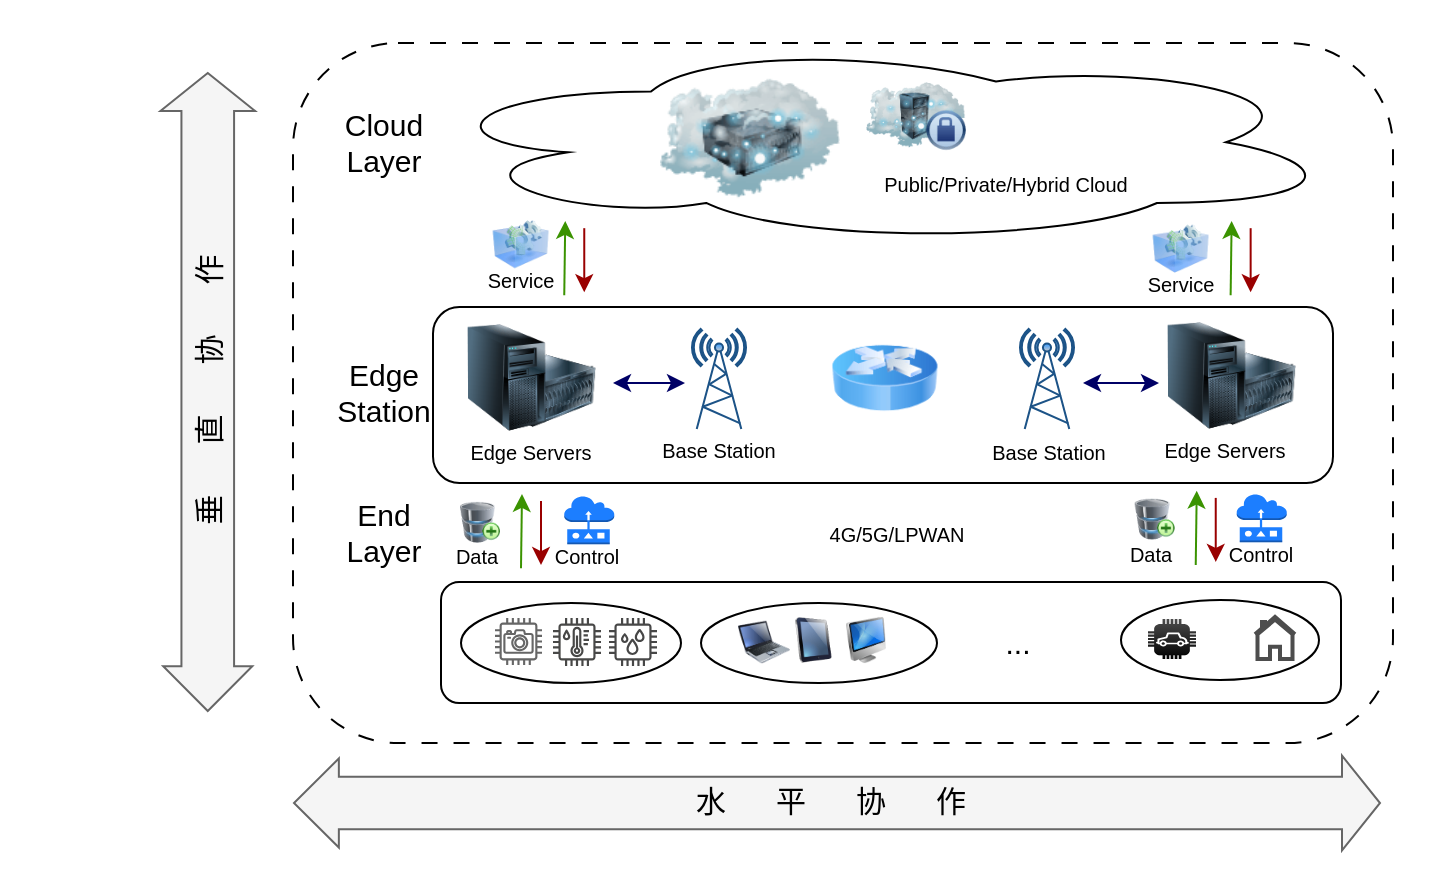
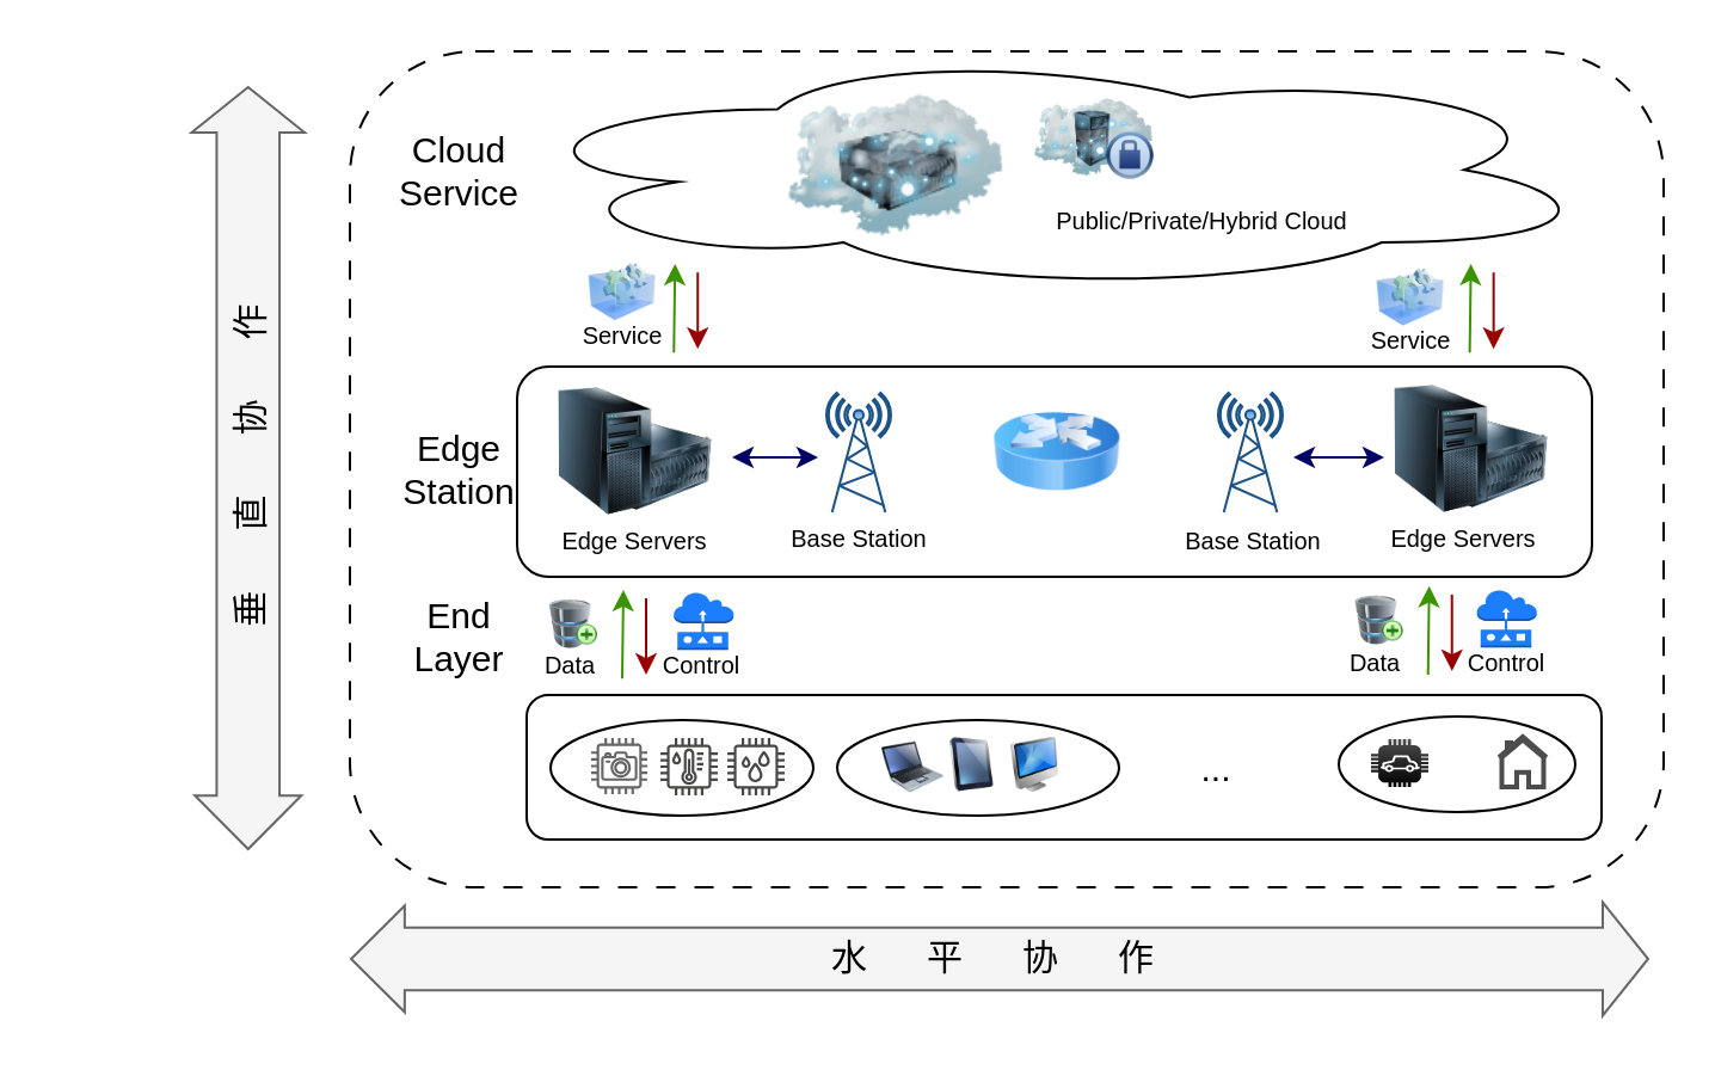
  <mxCell id="0" />
  <mxCell id="1" parent="0" />
  <mxCell id="2" value="" style="rounded=1;whiteSpace=wrap;html=1;dashed=1;dashPattern=8 8;" parent="1" vertex="1"><mxGeometry x="146" y="21" width="550" height="350" as="geometry" /></mxCell>
  <mxCell id="3" value="" style="rounded=1;whiteSpace=wrap;html=1;" parent="1" vertex="1"><mxGeometry x="220" y="290.5" width="450" height="60.5" as="geometry" /></mxCell>
- <mxCell id="4" value="&lt;font style=&quot;font-size: 15px;&quot;&gt;Cloud Layer&lt;/font&gt;" style="text;html=1;align=center;verticalAlign=middle;whiteSpace=wrap;rounded=0;fontSize=15;" parent="1" vertex="1"><mxGeometry x="163.99" y="41" width="56.01" height="59" as="geometry" /></mxCell>
+ <mxCell id="4" value="&lt;font style=&quot;font-size: 15px;&quot;&gt;Cloud Service&lt;/font&gt;" style="text;html=1;align=center;verticalAlign=middle;whiteSpace=wrap;rounded=0;fontSize=15;" parent="1" vertex="1"><mxGeometry x="163.99" y="41" width="56.01" height="59" as="geometry" /></mxCell>
  <mxCell id="5" value="&lt;font style=&quot;font-size: 15px;&quot;&gt;Edge Station&lt;/font&gt;" style="text;html=1;align=center;verticalAlign=middle;whiteSpace=wrap;rounded=0;" parent="1" vertex="1"><mxGeometry x="163.99" y="169" width="56.01" height="53" as="geometry" /></mxCell>
  <mxCell id="6" value="&lt;font style=&quot;font-size: 15px;&quot;&gt;End Layer&lt;/font&gt;" style="text;html=1;align=center;verticalAlign=middle;whiteSpace=wrap;rounded=0;" parent="1" vertex="1"><mxGeometry x="168.75" y="251" width="46.48" height="30" as="geometry" /></mxCell>
  <mxCell id="7" value="&lt;font style=&quot;font-size: 15px;&quot;&gt;...&lt;/font&gt;" style="text;html=1;align=center;verticalAlign=middle;whiteSpace=wrap;rounded=0;" parent="1" vertex="1"><mxGeometry x="485.5" y="306" width="46.48" height="30" as="geometry" /></mxCell>
  <mxCell id="8" value="" style="group" parent="1" vertex="1" connectable="0"><mxGeometry x="230" y="301" width="110" height="40" as="geometry" /></mxCell>
  <mxCell id="9" value="" style="ellipse;whiteSpace=wrap;html=1;" parent="8" vertex="1"><mxGeometry width="110" height="40" as="geometry" /></mxCell>
  <mxCell id="10" value="" style="group" parent="8" vertex="1" connectable="0"><mxGeometry x="17" y="7" width="81" height="24.5" as="geometry" /></mxCell>
  <mxCell id="11" value="" style="sketch=0;outlineConnect=0;fontColor=#232F3E;gradientColor=none;fillColor=#474747;strokeColor=none;dashed=0;verticalLabelPosition=bottom;verticalAlign=top;align=center;html=1;fontSize=12;fontStyle=0;aspect=fixed;pointerEvents=1;shape=mxgraph.aws4.iot_thing_humidity_sensor;" parent="10" vertex="1"><mxGeometry x="57" y="0.5" width="24" height="24" as="geometry" /></mxCell>
  <mxCell id="12" value="" style="sketch=0;outlineConnect=0;fontColor=#232F3E;gradientColor=none;fillColor=#484847;strokeColor=none;dashed=0;verticalLabelPosition=bottom;verticalAlign=top;align=center;html=1;fontSize=12;fontStyle=0;aspect=fixed;pointerEvents=1;shape=mxgraph.aws4.iot_thing_temperature_humidity_sensor;" parent="10" vertex="1"><mxGeometry x="29" y="0.5" width="24" height="24" as="geometry" /></mxCell>
  <mxCell id="13" value="" style="sketch=0;outlineConnect=0;fontColor=#232F3E;gradientColor=none;fillColor=#666666;strokeColor=none;dashed=0;verticalLabelPosition=bottom;verticalAlign=top;align=center;html=1;fontSize=12;fontStyle=0;aspect=fixed;pointerEvents=1;shape=mxgraph.aws4.camera;" parent="8" vertex="1"><mxGeometry x="17" y="7.5" width="23.5" height="23.5" as="geometry" /></mxCell>
  <mxCell id="14" value="" style="group" parent="1" vertex="1" connectable="0"><mxGeometry x="560" y="299.5" width="99" height="40" as="geometry" /></mxCell>
  <mxCell id="15" value="" style="ellipse;whiteSpace=wrap;html=1;" parent="14" vertex="1"><mxGeometry width="99" height="40" as="geometry" /></mxCell>
  <mxCell id="16" value="" style="outlineConnect=0;dashed=0;verticalLabelPosition=bottom;verticalAlign=top;align=center;html=1;shape=mxgraph.aws3.car;fillColor=#4D4D4D;gradientColor=default;" parent="14" vertex="1"><mxGeometry x="13.5" y="9.5" width="24" height="20" as="geometry" /></mxCell>
  <mxCell id="17" value="" style="shape=image;html=1;verticalAlign=top;verticalLabelPosition=bottom;labelBackgroundColor=#ffffff;imageAspect=0;aspect=fixed;image=https://cdn4.iconfinder.com/data/icons/48-bubbles/48/36.Watch-128.png" parent="14" vertex="1"><mxGeometry x="39.5" y="6.5" width="25" height="25" as="geometry" /></mxCell>
  <mxCell id="18" value="" style="html=1;verticalLabelPosition=bottom;align=center;labelBackgroundColor=#ffffff;verticalAlign=top;strokeWidth=2;strokeColor=#4D4D4D;shadow=0;dashed=0;shape=mxgraph.ios7.icons.home;" parent="14" vertex="1"><mxGeometry x="67" y="8.5" width="20" height="21" as="geometry" /></mxCell>
  <mxCell id="19" value="" style="group" parent="1" vertex="1" connectable="0"><mxGeometry x="350" y="301" width="118" height="40" as="geometry" /></mxCell>
  <mxCell id="20" value="" style="ellipse;whiteSpace=wrap;html=1;" parent="19" vertex="1"><mxGeometry width="118" height="40" as="geometry" /></mxCell>
  <mxCell id="21" value="" style="image;html=1;image=img/lib/clip_art/computers/Laptop_128x128.png" vertex="1" parent="19"><mxGeometry x="19" y="7.5" width="26" height="25" as="geometry" /></mxCell>
  <mxCell id="22" value="" style="group" parent="1" vertex="1" connectable="0"><mxGeometry x="226" y="161" width="470" height="210" as="geometry" /></mxCell>
  <mxCell id="23" value="" style="rounded=1;whiteSpace=wrap;html=1;" parent="22" vertex="1"><mxGeometry x="-10" y="-8" width="450" height="88" as="geometry" /></mxCell>
  <mxCell id="24" value="" style="image;html=1;image=img/lib/clip_art/networking/Router_Icon_128x128.png" parent="22" vertex="1"><mxGeometry x="189.75" width="53" height="56" as="geometry" /></mxCell>
  <mxCell id="25" value="" style="fontColor=#0066CC;verticalAlign=top;verticalLabelPosition=bottom;labelPosition=center;align=center;html=1;outlineConnect=0;fillColor=#CCCCCC;strokeColor=light-dark(#1c5387, #ededed);gradientColor=#3399FF;gradientDirection=north;strokeWidth=2;shape=mxgraph.networks.radio_tower;" parent="22" vertex="1"><mxGeometry x="283.5" y="3" width="27" height="50" as="geometry" /></mxCell>
  <mxCell id="26" value="" style="shape=image;html=1;verticalAlign=top;verticalLabelPosition=bottom;labelBackgroundColor=#ffffff;imageAspect=0;image=https://cdn1.iconfinder.com/data/icons/bootstrap-vol-3/16/lightning-charge-128.png;rotation=91;" parent="22" vertex="1"><mxGeometry x="254.25" y="12.88" width="20" height="34" as="geometry" /></mxCell>
  <mxCell id="27" value="" style="fontColor=#0066CC;verticalAlign=top;verticalLabelPosition=bottom;labelPosition=center;align=center;html=1;outlineConnect=0;fillColor=#CCCCCC;strokeColor=light-dark(#1c5387, #ededed);gradientColor=#3399FF;gradientDirection=north;strokeWidth=2;shape=mxgraph.networks.radio_tower;" parent="22" vertex="1"><mxGeometry x="119.5" y="3" width="27" height="50" as="geometry" /></mxCell>
  <mxCell id="28" value="" style="shape=image;html=1;verticalAlign=top;verticalLabelPosition=bottom;labelBackgroundColor=#ffffff;imageAspect=0;image=https://cdn1.iconfinder.com/data/icons/bootstrap-vol-3/16/lightning-charge-128.png;rotation=91;imageBorder=none;imageBackground=none;" parent="22" vertex="1"><mxGeometry x="159.25" y="11.61" width="20" height="35" as="geometry" /></mxCell>
  <mxCell id="29" value="" style="group" parent="22" vertex="1" connectable="0"><mxGeometry y="1" width="430" height="69.61" as="geometry" /></mxCell>
  <mxCell id="30" value="" style="image;html=1;image=img/lib/clip_art/computers/Server_128x128.png" parent="29" vertex="1"><mxGeometry x="17.66" y="6.667" width="54.34" height="53.333" as="geometry" /></mxCell>
  <mxCell id="31" value="" style="image;html=1;image=img/lib/clip_art/computers/Server_Tower_128x128.png" parent="29" vertex="1"><mxGeometry width="54.34" height="53.333" as="geometry" /></mxCell>
  <mxCell id="32" value="" style="group" parent="22" vertex="1" connectable="0"><mxGeometry x="350" width="72" height="60" as="geometry" /></mxCell>
  <mxCell id="33" value="" style="image;html=1;image=img/lib/clip_art/computers/Server_128x128.png" parent="32" vertex="1"><mxGeometry x="17.66" y="6.667" width="54.34" height="53.333" as="geometry" /></mxCell>
  <mxCell id="34" value="" style="image;html=1;image=img/lib/clip_art/computers/Server_Tower_128x128.png" parent="32" vertex="1"><mxGeometry width="54.34" height="53.333" as="geometry" /></mxCell>
  <mxCell id="35" value="" style="endArrow=classic;startArrow=classic;html=1;rounded=0;strokeColor=#000066;" parent="22" edge="1"><mxGeometry width="50" height="50" relative="1" as="geometry"><mxPoint x="80" y="30" as="sourcePoint" /><mxPoint x="116" y="30" as="targetPoint" /></mxGeometry></mxCell>
  <mxCell id="36" value="" style="endArrow=classic;startArrow=classic;html=1;rounded=0;strokeColor=#000066;" parent="22" edge="1"><mxGeometry width="50" height="50" relative="1" as="geometry"><mxPoint x="315" y="30" as="sourcePoint" /><mxPoint x="353" y="30" as="targetPoint" /></mxGeometry></mxCell>
  <mxCell id="37" value="&lt;span style=&quot;font-size: 10px;&quot;&gt;Edge Servers&lt;/span&gt;" style="text;html=1;align=center;verticalAlign=middle;whiteSpace=wrap;rounded=0;fontSize=15;" parent="22" vertex="1"><mxGeometry x="-20.75" y="53" width="120.75" height="20.61" as="geometry" /></mxCell>
  <mxCell id="38" value="&lt;span style=&quot;font-size: 10px;&quot;&gt;Edge Servers&lt;/span&gt;" style="text;html=1;align=center;verticalAlign=middle;whiteSpace=wrap;rounded=0;fontSize=15;" parent="22" vertex="1"><mxGeometry x="325.62" y="51.88" width="120.75" height="20.61" as="geometry" /></mxCell>
  <mxCell id="39" value="&lt;span style=&quot;font-size: 10px;&quot;&gt;Base Station&lt;/span&gt;" style="text;html=1;align=center;verticalAlign=middle;whiteSpace=wrap;rounded=0;fontSize=15;" parent="22" vertex="1"><mxGeometry x="72.63" y="52.0" width="120.75" height="20.61" as="geometry" /></mxCell>
  <mxCell id="40" value="&lt;span style=&quot;font-size: 10px;&quot;&gt;Base Station&lt;/span&gt;" style="text;html=1;align=center;verticalAlign=middle;whiteSpace=wrap;rounded=0;fontSize=15;" parent="22" vertex="1"><mxGeometry x="237.62" y="52.88" width="120.75" height="20.61" as="geometry" /></mxCell>
  <mxCell id="41" value="" style="image;html=1;image=img/lib/clip_art/computers/iPad_128x128.png" vertex="1" parent="22"><mxGeometry x="171.75" y="144" width="18" height="30" as="geometry" /></mxCell>
  <mxCell id="42" value="" style="image;html=1;image=img/lib/clip_art/computers/iMac_128x128.png" vertex="1" parent="22"><mxGeometry x="197" y="144" width="20" height="30" as="geometry" /></mxCell>
  <mxCell id="43" value="" style="shape=image;html=1;verticalAlign=top;verticalLabelPosition=bottom;labelBackgroundColor=#ffffff;imageAspect=0;image=https://cdn1.iconfinder.com/data/icons/bootstrap-vol-3/16/lightning-charge-128.png;rotation=15;imageBorder=none;imageBackground=none;" parent="1" vertex="1"><mxGeometry x="376" y="252.04" width="23" height="30" as="geometry" /></mxCell>
  <mxCell id="44" value="" style="shape=image;html=1;verticalAlign=top;verticalLabelPosition=bottom;labelBackgroundColor=#ffffff;imageAspect=0;image=https://cdn1.iconfinder.com/data/icons/bootstrap-vol-3/16/lightning-charge-128.png;rotation=-50;imageBorder=none;imageBackground=none;" parent="1" vertex="1"><mxGeometry x="501" y="252.04" width="23" height="30" as="geometry" /></mxCell>
- <mxCell id="45" value="&lt;span style=&quot;font-size: 10px;&quot;&gt;4G/5G/LPWAN&lt;/span&gt;" style="text;html=1;align=center;verticalAlign=middle;whiteSpace=wrap;rounded=0;fontSize=15;" parent="1" vertex="1"><mxGeometry x="403.25" y="254.73" width="90.75" height="20.61" as="geometry" /></mxCell>
  <mxCell id="46" value="" style="endArrow=classic;html=1;rounded=0;entryX=0.09;entryY=1.032;entryDx=0;entryDy=0;entryPerimeter=0;strokeColor=light-dark(#3b9301, #ededed);" parent="1" edge="1"><mxGeometry width="50" height="50" relative="1" as="geometry"><mxPoint x="260" y="283.63" as="sourcePoint" /><mxPoint x="260.5" y="246.446" as="targetPoint" /></mxGeometry></mxCell>
  <mxCell id="47" value="" style="image;html=1;image=img/lib/clip_art/computers/Database_Add_128x128.png" parent="1" vertex="1"><mxGeometry x="230" y="250.61" width="20" height="21.04" as="geometry" /></mxCell>
  <mxCell id="48" value="&lt;span style=&quot;font-size: 10px;&quot;&gt;Data&lt;/span&gt;" style="text;html=1;align=center;verticalAlign=middle;whiteSpace=wrap;rounded=0;fontSize=15;" parent="1" vertex="1"><mxGeometry x="222.63" y="270.39" width="30.75" height="11.65" as="geometry" /></mxCell>
  <mxCell id="49" value="" style="endArrow=classic;html=1;rounded=0;strokeColor=light-dark(#990000,#EDEDED);" parent="1" edge="1"><mxGeometry width="50" height="50" relative="1" as="geometry"><mxPoint x="270" y="250.04" as="sourcePoint" /><mxPoint x="270" y="282.04" as="targetPoint" /></mxGeometry></mxCell>
  <mxCell id="50" value="&lt;span style=&quot;font-size: 10px;&quot;&gt;Control&lt;/span&gt;" style="text;html=1;align=center;verticalAlign=middle;whiteSpace=wrap;rounded=0;fontSize=15;" parent="1" vertex="1"><mxGeometry x="277.62" y="270.65" width="30.75" height="11.65" as="geometry" /></mxCell>
  <mxCell id="51" value="" style="endArrow=classic;html=1;rounded=0;entryX=0.09;entryY=1.032;entryDx=0;entryDy=0;entryPerimeter=0;strokeColor=light-dark(#3b9301, #ededed);" parent="1" edge="1"><mxGeometry width="50" height="50" relative="1" as="geometry"><mxPoint x="597.37" y="282.04" as="sourcePoint" /><mxPoint x="597.87" y="244.856" as="targetPoint" /></mxGeometry></mxCell>
  <mxCell id="52" value="" style="image;html=1;image=img/lib/clip_art/computers/Database_Add_128x128.png" parent="1" vertex="1"><mxGeometry x="567.37" y="249.02" width="20" height="21.04" as="geometry" /></mxCell>
  <mxCell id="53" value="&lt;span style=&quot;font-size: 10px;&quot;&gt;Data&lt;/span&gt;" style="text;html=1;align=center;verticalAlign=middle;whiteSpace=wrap;rounded=0;fontSize=15;" parent="1" vertex="1"><mxGeometry x="560" y="268.8" width="30.75" height="11.65" as="geometry" /></mxCell>
  <mxCell id="54" value="" style="endArrow=classic;html=1;rounded=0;strokeColor=light-dark(#990000,#EDEDED);" parent="1" edge="1"><mxGeometry width="50" height="50" relative="1" as="geometry"><mxPoint x="607.37" y="248.45" as="sourcePoint" /><mxPoint x="607.37" y="280.45" as="targetPoint" /></mxGeometry></mxCell>
  <mxCell id="55" value="&lt;span style=&quot;font-size: 10px;&quot;&gt;Control&lt;/span&gt;" style="text;html=1;align=center;verticalAlign=middle;whiteSpace=wrap;rounded=0;fontSize=15;" parent="1" vertex="1"><mxGeometry x="614.99" y="269.06" width="30.75" height="11.65" as="geometry" /></mxCell>
  <mxCell id="56" value="" style="group" parent="1" vertex="1" connectable="0"><mxGeometry x="210" y="20" width="460" height="181" as="geometry" /></mxCell>
  <mxCell id="57" value="" style="ellipse;shape=cloud;whiteSpace=wrap;html=1;" parent="56" vertex="1"><mxGeometry width="460" height="101.22" as="geometry" /></mxCell>
  <mxCell id="58" value="" style="image;html=1;image=img/lib/clip_art/networking/Cloud_Rack_Private_128x128.png" parent="56" vertex="1"><mxGeometry x="223" y="10.61" width="50" height="55" as="geometry" /></mxCell>
  <mxCell id="59" value="" style="image;html=1;image=img/lib/clip_art/networking/Cloud_Server_128x128.png" parent="56" vertex="1"><mxGeometry x="120" y="8.56" width="90" height="81.44" as="geometry" /></mxCell>
  <mxCell id="60" value="&lt;font style=&quot;font-size: 10px;&quot;&gt;&lt;font style=&quot;&quot;&gt;P&lt;/font&gt;&lt;span style=&quot;background-color: transparent; color: light-dark(rgb(0, 0, 0), rgb(255, 255, 255));&quot;&gt;ublic/Private/Hybrid Cloud&lt;/span&gt;&lt;/font&gt;" style="text;html=1;align=center;verticalAlign=middle;whiteSpace=wrap;rounded=0;fontSize=15;" parent="56" vertex="1"><mxGeometry x="203" y="60" width="180" height="20.61" as="geometry" /></mxCell>
  <mxCell id="61" value="" style="endArrow=classic;html=1;rounded=0;entryX=0.09;entryY=1.032;entryDx=0;entryDy=0;entryPerimeter=0;strokeColor=light-dark(#3b9301, #ededed);" parent="56" edge="1"><mxGeometry width="50" height="50" relative="1" as="geometry"><mxPoint x="71.63" y="127.18" as="sourcePoint" /><mxPoint x="72.13" y="89.996" as="targetPoint" /></mxGeometry></mxCell>
  <mxCell id="62" value="&lt;span style=&quot;font-size: 10px;&quot;&gt;Service&lt;/span&gt;" style="text;html=1;align=center;verticalAlign=middle;whiteSpace=wrap;rounded=0;fontSize=15;" parent="56" vertex="1"><mxGeometry x="34.85" y="111.94" width="30.75" height="11.65" as="geometry" /></mxCell>
  <mxCell id="63" value="" style="endArrow=classic;html=1;rounded=0;strokeColor=light-dark(#990000,#EDEDED);" parent="56" edge="1"><mxGeometry width="50" height="50" relative="1" as="geometry"><mxPoint x="81.63" y="93.59" as="sourcePoint" /><mxPoint x="81.63" y="125.59" as="targetPoint" /></mxGeometry></mxCell>
  <mxCell id="64" value="" style="endArrow=classic;html=1;rounded=0;entryX=0.09;entryY=1.032;entryDx=0;entryDy=0;entryPerimeter=0;strokeColor=light-dark(#3b9301, #ededed);" parent="56" edge="1"><mxGeometry width="50" height="50" relative="1" as="geometry"><mxPoint x="404.82" y="127.18" as="sourcePoint" /><mxPoint x="405.32" y="89.996" as="targetPoint" /></mxGeometry></mxCell>
  <mxCell id="65" value="" style="endArrow=classic;html=1;rounded=0;strokeColor=light-dark(#990000,#EDEDED);" parent="56" edge="1"><mxGeometry width="50" height="50" relative="1" as="geometry"><mxPoint x="414.82" y="93.59" as="sourcePoint" /><mxPoint x="414.82" y="125.59" as="targetPoint" /></mxGeometry></mxCell>
  <mxCell id="66" value="" style="image;html=1;image=img/lib/clip_art/computers/Virtual_Application_128x128.png" parent="56" vertex="1"><mxGeometry x="30" y="90" width="40.45" height="24.2" as="geometry" /></mxCell>
  <mxCell id="67" value="&lt;span style=&quot;font-size: 10px;&quot;&gt;Service&lt;/span&gt;" style="text;html=1;align=center;verticalAlign=middle;whiteSpace=wrap;rounded=0;fontSize=15;" parent="56" vertex="1"><mxGeometry x="364.85" y="114.2" width="30.75" height="11.65" as="geometry" /></mxCell>
  <mxCell id="68" value="" style="image;html=1;image=img/lib/clip_art/computers/Virtual_Application_128x128.png" parent="56" vertex="1"><mxGeometry x="360" y="92.26" width="40.45" height="24.2" as="geometry" /></mxCell>
  <mxCell id="69" value="" style="shape=image;html=1;verticalAlign=top;verticalLabelPosition=bottom;labelBackgroundColor=#ffffff;imageAspect=0;image=https://cdn1.iconfinder.com/data/icons/bootstrap-vol-3/16/lightning-charge-128.png;rotation=15;imageBorder=none;imageBackground=none;" parent="1" vertex="1"><mxGeometry x="433.5" y="121.22" width="23" height="30" as="geometry" /></mxCell>
  <mxCell id="70" value="" style="shape=flexArrow;endArrow=classic;startArrow=classic;html=1;rounded=0;width=26.316;startSize=7.142;startWidth=17.232;gradientDirection=radial;fillColor=#f5f5f5;strokeColor=#666666;" parent="1" edge="1"><mxGeometry width="100" height="100" relative="1" as="geometry"><mxPoint x="103.38" y="355.5" as="sourcePoint" /><mxPoint x="103.38" y="35.5" as="targetPoint" /></mxGeometry></mxCell>
  <mxCell id="71" value="" style="shape=flexArrow;endArrow=classic;startArrow=classic;html=1;rounded=0;width=26.316;startSize=7.142;startWidth=17.232;fillColor=#f5f5f5;strokeColor=#666666;gradientDirection=radial;" parent="1" edge="1"><mxGeometry width="100" height="100" relative="1" as="geometry"><mxPoint x="146" y="401" as="sourcePoint" /><mxPoint x="690" y="401" as="targetPoint" /></mxGeometry></mxCell>
  <mxCell id="72" value="&lt;span style=&quot;font-size: 15px;&quot;&gt;水&amp;nbsp; &amp;nbsp; &amp;nbsp; 平&lt;/span&gt;&lt;span style=&quot;font-size: 15px;&quot;&gt;&amp;nbsp; &amp;nbsp; &amp;nbsp;&amp;nbsp;&lt;/span&gt;&lt;span style=&quot;font-size: 15px;&quot;&gt;协&lt;/span&gt;&lt;span style=&quot;font-size: 15px;&quot;&gt;&amp;nbsp; &amp;nbsp; &amp;nbsp;&amp;nbsp;&lt;/span&gt;&lt;span style=&quot;font-size: 15px;&quot;&gt;作&lt;/span&gt;" style="text;html=1;align=center;verticalAlign=middle;whiteSpace=wrap;rounded=0;rotation=0;" parent="1" vertex="1"><mxGeometry x="221.23" y="373" width="388.77" height="53" as="geometry" /></mxCell>
  <mxCell id="73" value="&lt;span style=&quot;font-size: 15px;&quot;&gt;垂&amp;nbsp; &amp;nbsp; &amp;nbsp;&amp;nbsp;&lt;/span&gt;&lt;span style=&quot;font-size: 15px;&quot;&gt;直&lt;/span&gt;&lt;span style=&quot;font-size: 15px;&quot;&gt;&amp;nbsp; &amp;nbsp; &amp;nbsp;&amp;nbsp;&lt;/span&gt;&lt;span style=&quot;font-size: 15px;&quot;&gt;协&lt;/span&gt;&lt;span style=&quot;font-size: 15px;&quot;&gt;&amp;nbsp; &amp;nbsp; &amp;nbsp;&amp;nbsp;&lt;/span&gt;&lt;span style=&quot;font-size: 15px;&quot;&gt;作&lt;/span&gt;" style="text;html=1;align=center;verticalAlign=middle;whiteSpace=wrap;rounded=0;rotation=-90;" parent="1" vertex="1"><mxGeometry x="20" y="173.37" width="167.81" height="43" as="geometry" /></mxCell>
  <mxCell id="74" value="" style="outlineConnect=0;dashed=0;verticalLabelPosition=bottom;verticalAlign=top;align=center;html=1;shape=mxgraph.aws3.sensor;fillColor=#1C7EFF;gradientColor=none;" vertex="1" parent="1"><mxGeometry x="281.62" y="247.65" width="25" height="24" as="geometry" /></mxCell>
  <mxCell id="75" value="" style="outlineConnect=0;dashed=0;verticalLabelPosition=bottom;verticalAlign=top;align=center;html=1;shape=mxgraph.aws3.sensor;fillColor=#1C7EFF;gradientColor=none;" vertex="1" parent="1"><mxGeometry x="617.87" y="246.65" width="25" height="24" as="geometry" /></mxCell>
